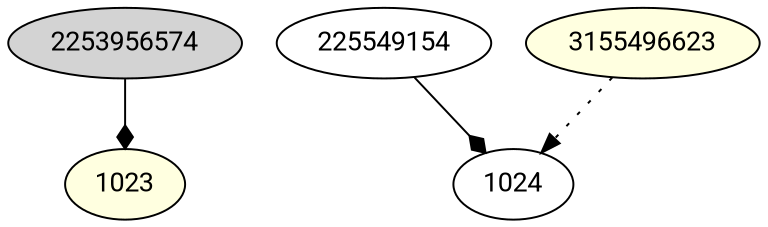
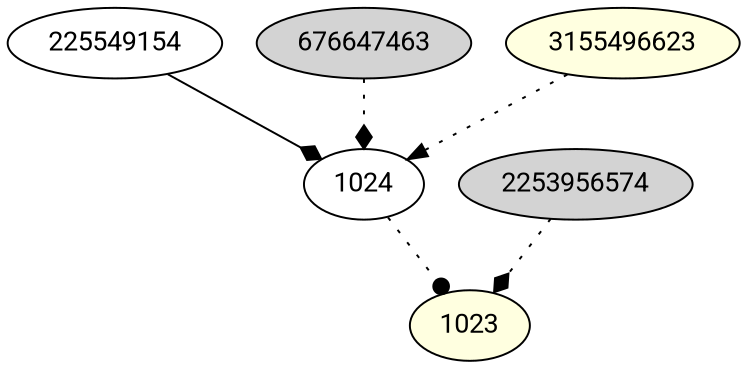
  strict digraph {
    fontname=Roboto
    node [fillcolor=lightyellow fontname=Roboto style=filled]
    edge [arrowhead=diamond fontname=Roboto style=dotted]
    1023
    1024 [fillcolor=white]
    225549154 [fillcolor=white]
+   676647463 [fillcolor=lightgrey]
    3155496623
    2253956574 [fillcolor=lightgrey]
+   1024 -> 1023 [arrowhead=dot]
    225549154 -> 1024 [style=solid]
+   676647463 -> 1024
    3155496623 -> 1024 [arrowhead=normal]
-   2253956574 -> 1023 [style=solid]
+   2253956574 -> 1023
  }
